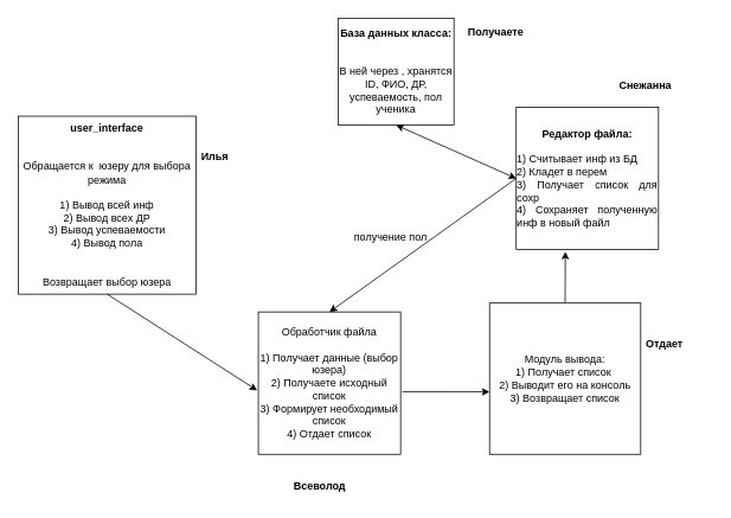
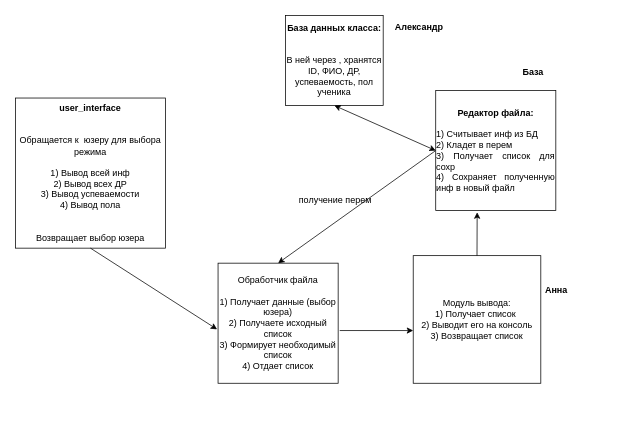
  <mxCell id="0" />
  <mxCell id="1" parent="0" />
  <mxCell id="2" value="&lt;b&gt;user_interface&lt;/b&gt;&lt;br&gt;&lt;br&gt;&lt;br&gt;Обращается к&amp;nbsp; юзеру для выбора режима&lt;br&gt;&lt;br&gt;1) Вывод всей инф&lt;br&gt;2) Вывод всех ДР&lt;br&gt;3) Вывод успеваемости&lt;br&gt;4) Вывод пола&lt;br&gt;&lt;br&gt;&lt;br&gt;Возвращает выбор юзера" style="whiteSpace=wrap;html=1;aspect=fixed;" parent="1" vertex="1"><mxGeometry x="20" y="130" width="200" height="200" as="geometry" /></mxCell>
  <mxCell id="3" value="&lt;b&gt;База данных класса:&lt;/b&gt;&lt;br&gt;&lt;br&gt;&lt;br&gt;В ней через , хранятся ID, ФИО, ДР, успеваемость, пол ученика" style="rounded=0;whiteSpace=wrap;html=1;" parent="1" vertex="1"><mxGeometry x="380" y="20" width="130" height="120" as="geometry" /></mxCell>
  <mxCell id="4" value="Обработчик файла&lt;br&gt;&lt;br&gt;1) Получает данные (выбор юзера)&lt;br&gt;2) Получаете исходный список&lt;br&gt;3) Формирует необходимый список&lt;br&gt;4) Отдает список" style="whiteSpace=wrap;html=1;aspect=fixed;" parent="1" vertex="1"><mxGeometry x="290" y="350" width="160" height="160" as="geometry" /></mxCell>
  <mxCell id="5" value="&lt;b&gt;Редактор файла:&lt;/b&gt;&lt;br&gt;&lt;br&gt;&lt;div style=&quot;text-align: justify&quot;&gt;&lt;span&gt;1) Считывает инф из БД&lt;/span&gt;&lt;/div&gt;&lt;div style=&quot;text-align: justify&quot;&gt;&lt;span&gt;2) Кладет в перем&lt;/span&gt;&lt;/div&gt;&lt;div style=&quot;text-align: justify&quot;&gt;&lt;span&gt;3) Получает список для сохр&lt;/span&gt;&lt;/div&gt;&lt;div style=&quot;text-align: justify&quot;&gt;&lt;span&gt;4) Сохраняет полученную инф в новый файл&lt;/span&gt;&lt;/div&gt;" style="whiteSpace=wrap;html=1;aspect=fixed;" parent="1" vertex="1"><mxGeometry x="580" y="120" width="160" height="160" as="geometry" /></mxCell>
  <mxCell id="6" value="" style="endArrow=classic;html=1;rounded=0;entryX=-0.008;entryY=0.551;entryDx=0;entryDy=0;entryPerimeter=0;" parent="1" target="4" edge="1"><mxGeometry width="50" height="50" relative="1" as="geometry"><mxPoint x="120" y="330" as="sourcePoint" /><mxPoint x="430" y="320" as="targetPoint" /></mxGeometry></mxCell>
  <mxCell id="7" value="" style="endArrow=classic;startArrow=classic;html=1;rounded=0;entryX=0;entryY=0.5;entryDx=0;entryDy=0;exitX=0.5;exitY=1;exitDx=0;exitDy=0;" parent="1" source="3" target="5" edge="1"><mxGeometry width="50" height="50" relative="1" as="geometry"><mxPoint x="380" y="270" as="sourcePoint" /><mxPoint x="430" y="220" as="targetPoint" /></mxGeometry></mxCell>
  <mxCell id="8" value="Модуль вывода:&lt;br&gt;1) Получает список&amp;nbsp;&lt;br&gt;2) Выводит его на консоль&lt;br&gt;3) Возвращает список" style="whiteSpace=wrap;html=1;aspect=fixed;" parent="1" vertex="1"><mxGeometry x="550" y="340" width="170" height="170" as="geometry" /></mxCell>
- <mxCell id="9" value="получение пол" style="text;strokeColor=none;fillColor=none;align=left;verticalAlign=middle;spacingLeft=4;spacingRight=4;overflow=hidden;points=[[0,0.5],[1,0.5]];portConstraint=eastwest;rotatable=0;" parent="1" vertex="1"><mxGeometry x="392" y="250" width="106" height="30" as="geometry" /></mxCell>
+ <mxCell id="9" value="получение перем" style="text;strokeColor=none;fillColor=none;align=left;verticalAlign=middle;spacingLeft=4;spacingRight=4;overflow=hidden;points=[[0,0.5],[1,0.5]];portConstraint=eastwest;rotatable=0;" parent="1" vertex="1"><mxGeometry x="392" y="250" width="106" height="30" as="geometry" /></mxCell>
  <mxCell id="10" value="" style="endArrow=classic;html=1;rounded=0;exitX=1.013;exitY=0.561;exitDx=0;exitDy=0;exitPerimeter=0;entryX=0;entryY=0.587;entryDx=0;entryDy=0;entryPerimeter=0;" parent="1" source="4" target="8" edge="1"><mxGeometry width="50" height="50" relative="1" as="geometry"><mxPoint x="380" y="350" as="sourcePoint" /><mxPoint x="430" y="300" as="targetPoint" /></mxGeometry></mxCell>
  <mxCell id="11" value="" style="endArrow=classic;html=1;rounded=0;exitX=0.5;exitY=0;exitDx=0;exitDy=0;entryX=0.345;entryY=1.014;entryDx=0;entryDy=0;entryPerimeter=0;" parent="1" source="8" target="5" edge="1"><mxGeometry width="50" height="50" relative="1" as="geometry"><mxPoint x="380" y="330" as="sourcePoint" /><mxPoint x="430" y="280" as="targetPoint" /></mxGeometry></mxCell>
- <mxCell id="12" value="Всеволод" style="text;strokeColor=none;fillColor=none;align=left;verticalAlign=middle;spacingLeft=4;spacingRight=4;overflow=hidden;points=[[0,0.5],[1,0.5]];portConstraint=eastwest;rotatable=0;fontStyle=1" parent="1" vertex="1"><mxGeometry x="324" y="530" width="80" height="30" as="geometry" /></mxCell>
- <mxCell id="13" value="Снежанна" style="text;strokeColor=none;fillColor=none;align=left;verticalAlign=middle;spacingLeft=4;spacingRight=4;overflow=hidden;points=[[0,0.5],[1,0.5]];portConstraint=eastwest;rotatable=0;fontStyle=1" parent="1" vertex="1"><mxGeometry x="690" y="80" width="80" height="30" as="geometry" /></mxCell>
+ <mxCell id="13" value="База" style="text;strokeColor=none;fillColor=none;align=left;verticalAlign=middle;spacingLeft=4;spacingRight=4;overflow=hidden;points=[[0,0.5],[1,0.5]];portConstraint=eastwest;rotatable=0;fontStyle=1" parent="1" vertex="1"><mxGeometry x="690" y="80" width="80" height="30" as="geometry" /></mxCell>
  <mxCell id="14" value="" style="endArrow=classic;html=1;rounded=0;exitX=0;exitY=0.5;exitDx=0;exitDy=0;entryX=0.5;entryY=0;entryDx=0;entryDy=0;" parent="1" source="5" target="4" edge="1"><mxGeometry width="50" height="50" relative="1" as="geometry"><mxPoint x="380" y="320" as="sourcePoint" /><mxPoint x="430" y="270" as="targetPoint" /></mxGeometry></mxCell>
- <mxCell id="15" value="Получаете" style="text;strokeColor=none;fillColor=none;align=left;verticalAlign=middle;spacingLeft=4;spacingRight=4;overflow=hidden;points=[[0,0.5],[1,0.5]];portConstraint=eastwest;rotatable=0;fontStyle=1" parent="1" vertex="1"><mxGeometry x="520" y="20" width="80" height="30" as="geometry" /></mxCell>
- <mxCell id="16" value="Илья" style="text;strokeColor=none;fillColor=none;align=left;verticalAlign=middle;spacingLeft=4;spacingRight=4;overflow=hidden;points=[[0,0.5],[1,0.5]];portConstraint=eastwest;rotatable=0;fontStyle=1" parent="1" vertex="1"><mxGeometry x="220" y="160" width="80" height="30" as="geometry" /></mxCell>
- <mxCell id="17" value="Отдает" style="text;strokeColor=none;fillColor=none;align=left;verticalAlign=middle;spacingLeft=4;spacingRight=4;overflow=hidden;points=[[0,0.5],[1,0.5]];portConstraint=eastwest;rotatable=0;fontStyle=1" parent="1" vertex="1"><mxGeometry x="720" y="370" width="80" height="30" as="geometry" /></mxCell>
+ <mxCell id="15" value="Александр" style="text;strokeColor=none;fillColor=none;align=left;verticalAlign=middle;spacingLeft=4;spacingRight=4;overflow=hidden;points=[[0,0.5],[1,0.5]];portConstraint=eastwest;rotatable=0;fontStyle=1" parent="1" vertex="1"><mxGeometry x="520" y="20" width="80" height="30" as="geometry" /></mxCell>
+ <mxCell id="17" value="Анна" style="text;strokeColor=none;fillColor=none;align=left;verticalAlign=middle;spacingLeft=4;spacingRight=4;overflow=hidden;points=[[0,0.5],[1,0.5]];portConstraint=eastwest;rotatable=0;fontStyle=1" parent="1" vertex="1"><mxGeometry x="720" y="370" width="80" height="30" as="geometry" /></mxCell>
